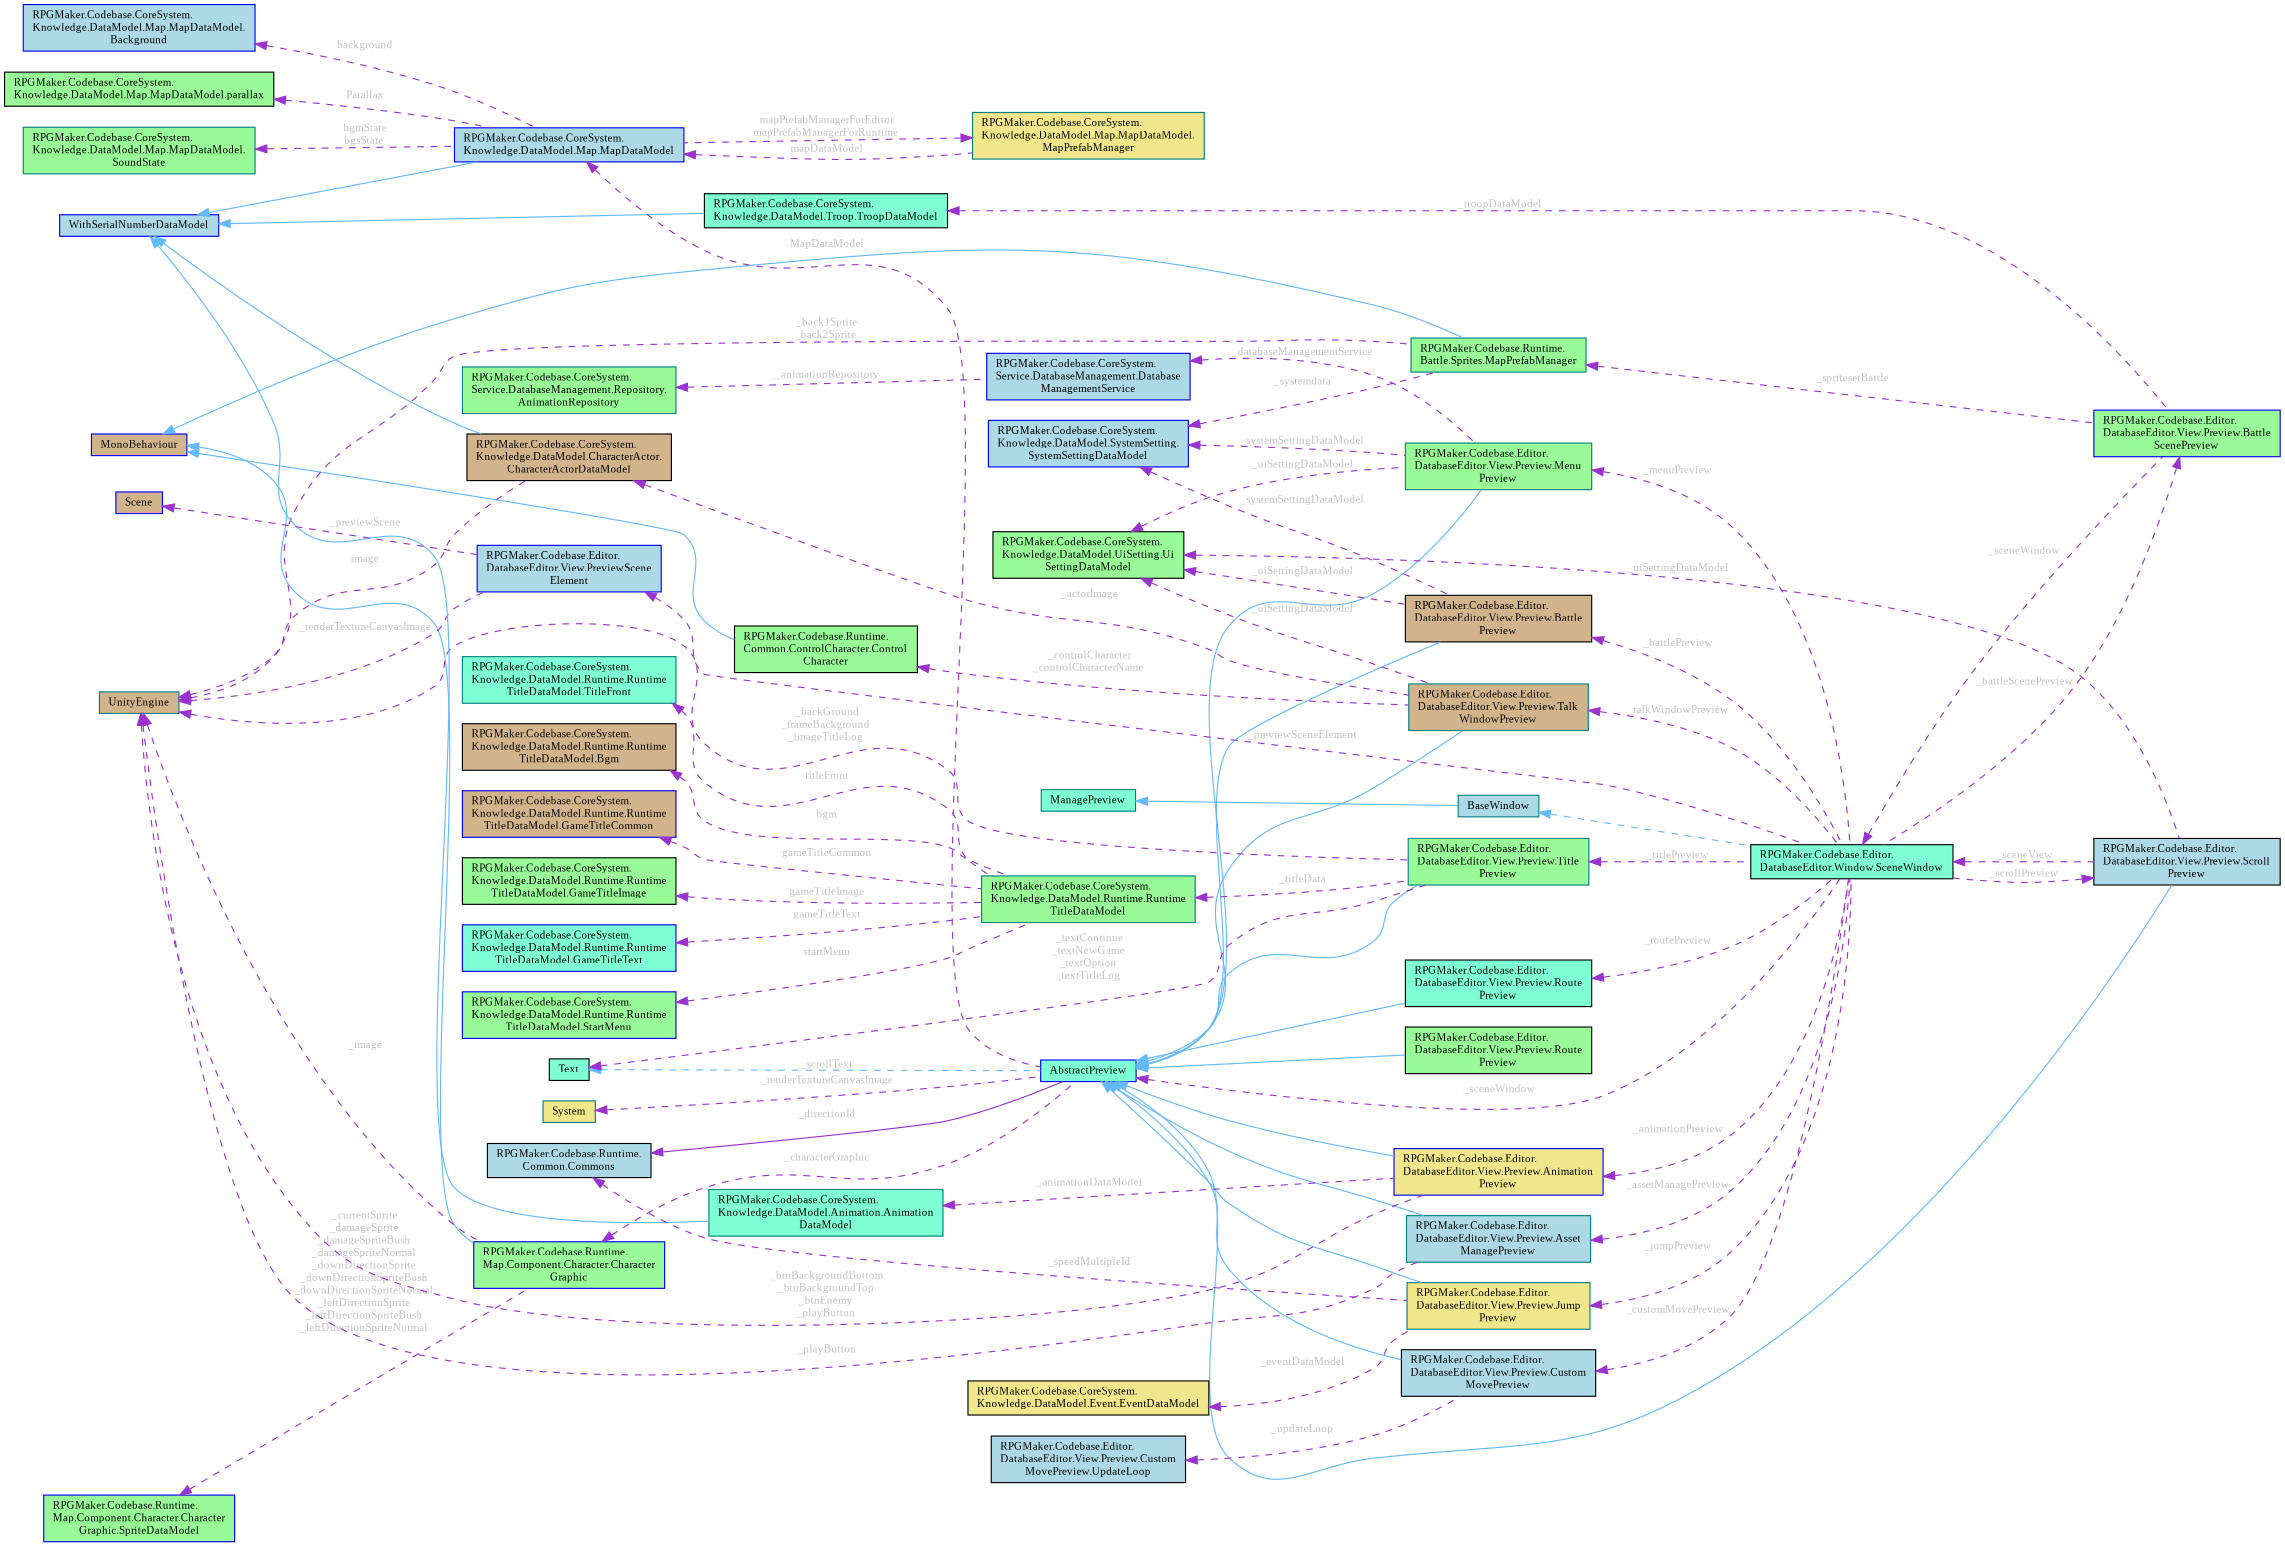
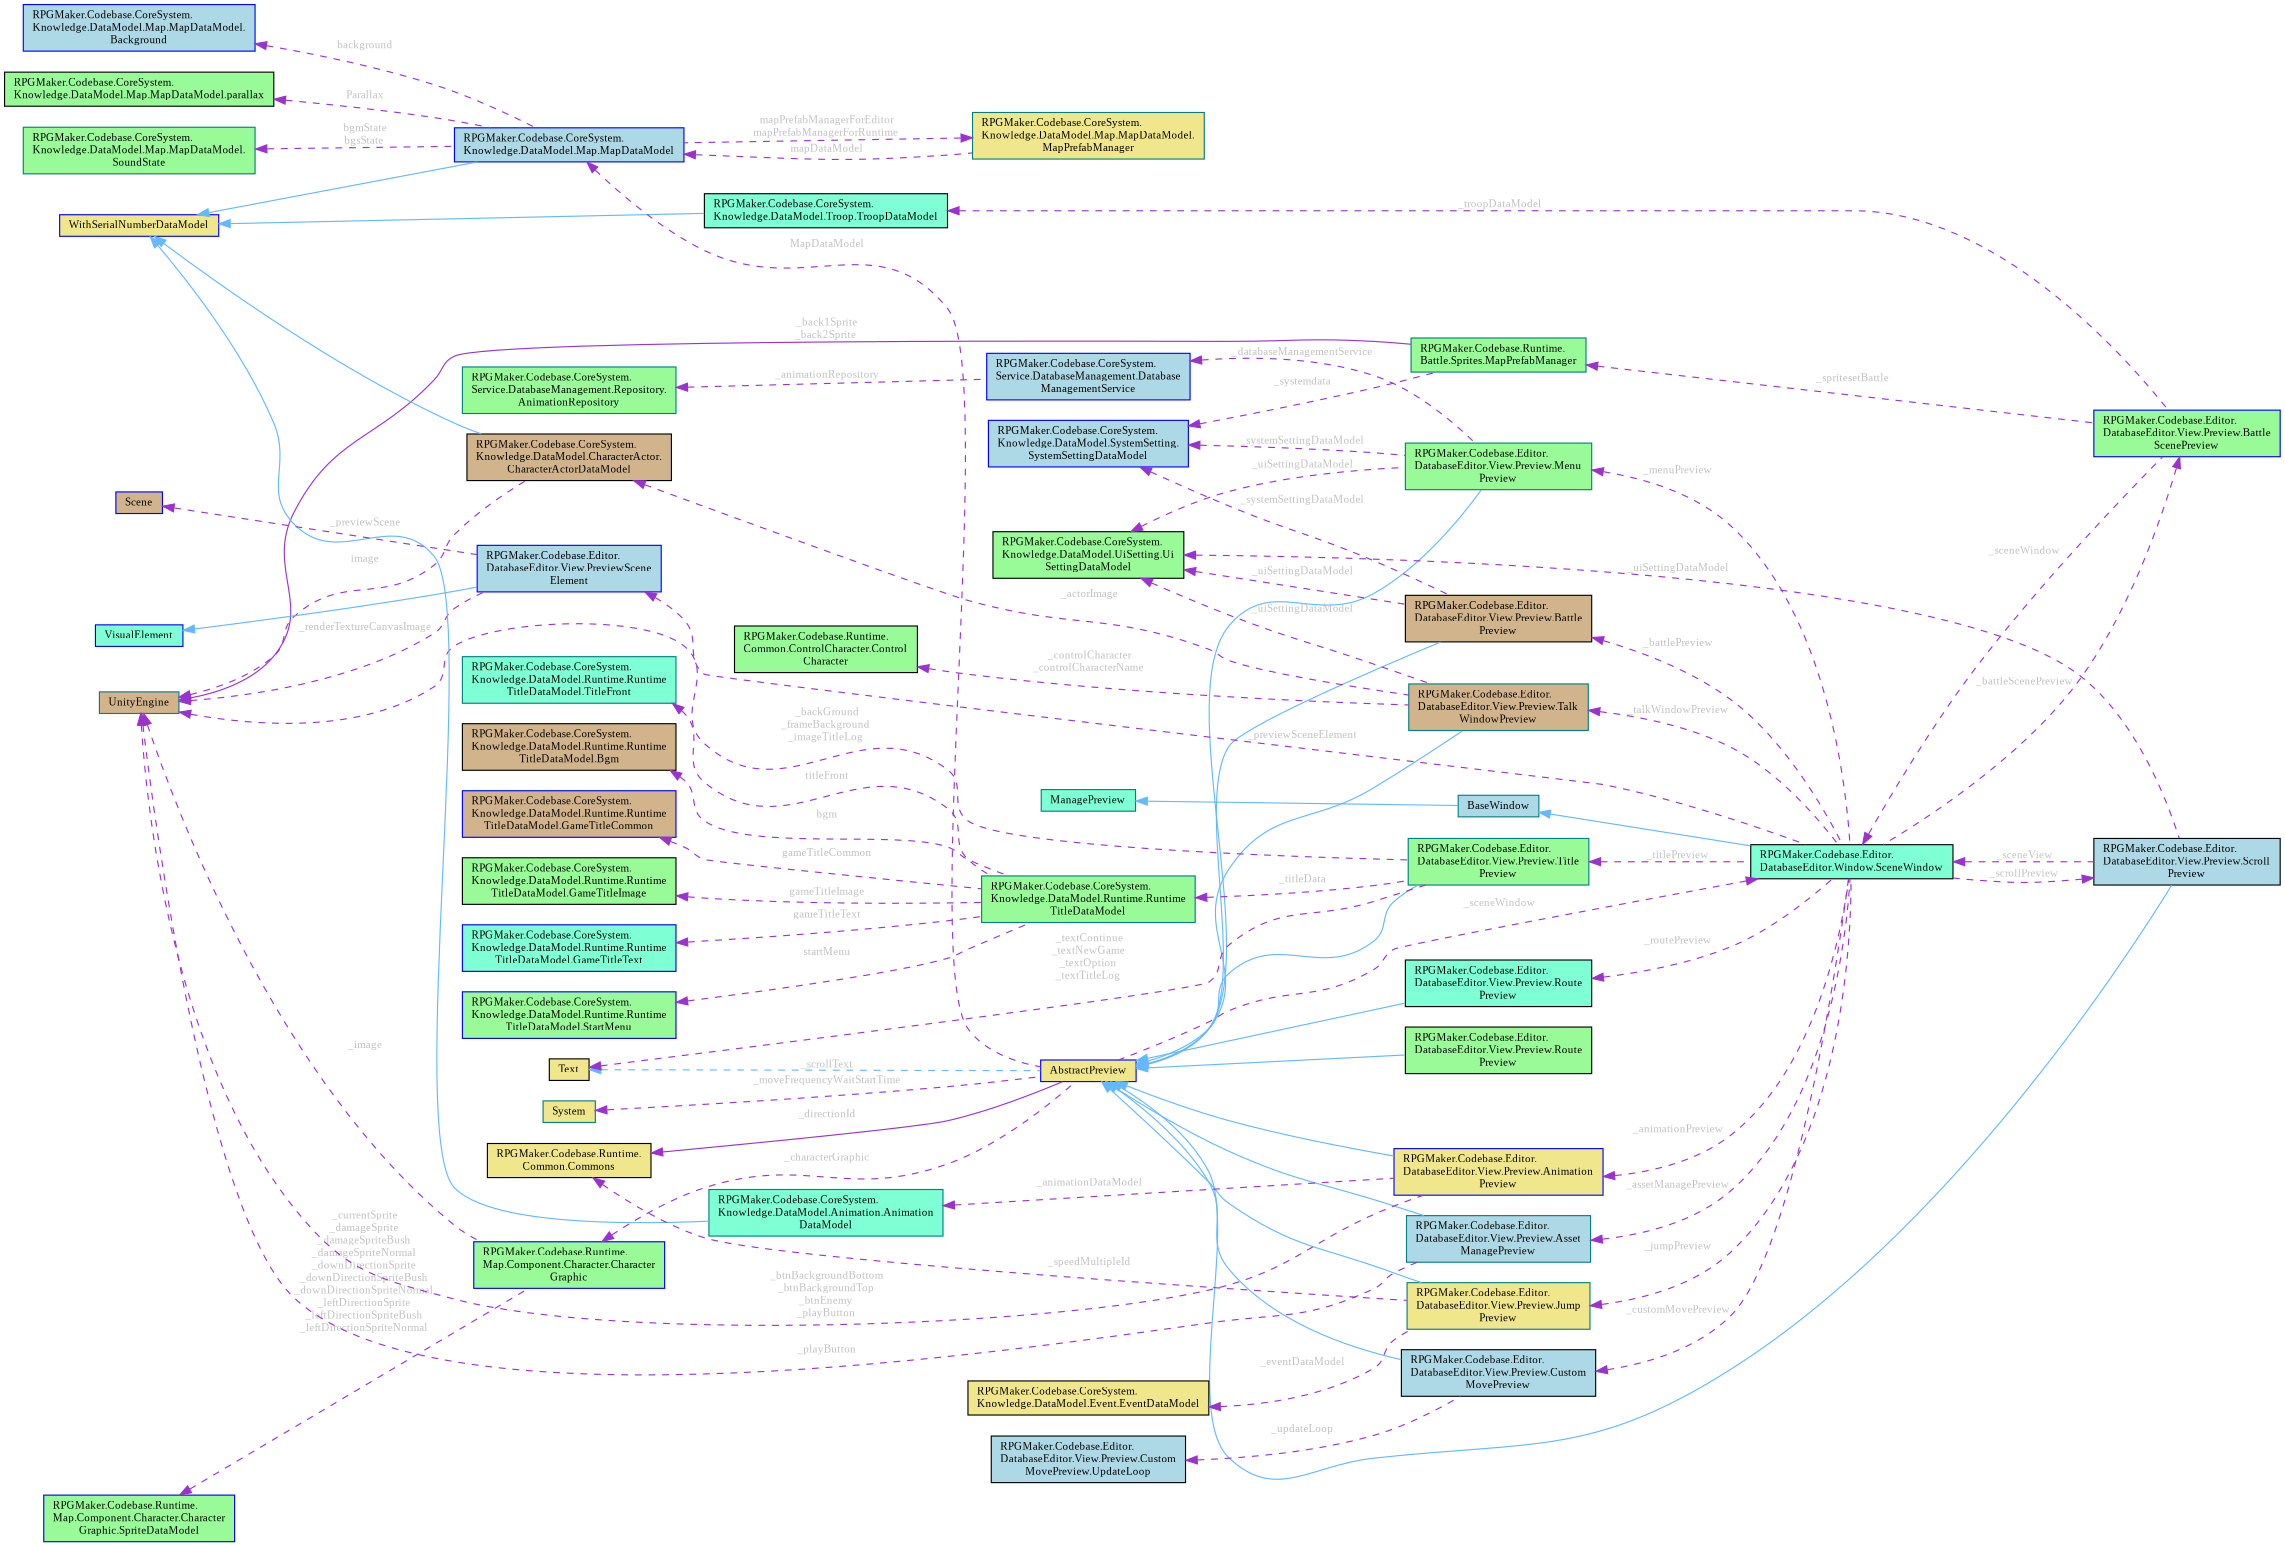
  digraph {
    fontname="Liberation Serif"
    rankdir=LR
    node [color=black fillcolor=palegreen fontname="Liberation Serif" fontsize=10 shape=box style=filled]
    edge [color=darkorchid3 dir=back fontname="Liberation Serif" fontsize=10 labelfontname=Helvetica labelfontsize=10 style=dashed fontcolor=grey]
    n1 [fontcolor=black height=0.2 label="RPGMaker.Codebase.Editor.\lDatabaseEditor.View.Preview.Route\lPreview" width=0.4]
-   n2 [color=blue fillcolor=aquamarine height=0.2 label=AbstractPreview width=0.4]
+   n2 [color=blue fillcolor=khaki height=0.2 label=AbstractPreview width=0.4]
    n3 [color=teal height=0.2 label="RPGMaker.Codebase.Editor.\lDatabaseEditor.View.Preview.Title\lPreview" width=0.4]
    n4 [color=teal fillcolor=lightblue height=0.2 label="RPGMaker.Codebase.Editor.\lDatabaseEditor.View.Preview.Asset\lManagePreview" width=0.4]
    n5 [color=teal height=0.2 label="RPGMaker.Codebase.Editor.\lDatabaseEditor.View.Preview.Menu\lPreview" width=0.4]
    n6 [fillcolor=tan height=0.2 label="RPGMaker.Codebase.Editor.\lDatabaseEditor.View.Preview.Battle\lPreview" width=0.4]
    n7 [color=teal fillcolor=tan height=0.2 label="RPGMaker.Codebase.Editor.\lDatabaseEditor.View.Preview.Talk\lWindowPreview" width=0.4]
    n8 [fillcolor=lightblue height=0.2 label="RPGMaker.Codebase.Editor.\lDatabaseEditor.View.Preview.Scroll\lPreview" width=0.4]
    n9 [color=teal fillcolor=khaki height=0.2 label="RPGMaker.Codebase.Editor.\lDatabaseEditor.View.Preview.Jump\lPreview" width=0.4]
    n10 [fillcolor=aquamarine height=0.2 label="RPGMaker.Codebase.Editor.\lDatabaseEditor.View.Preview.Route\lPreview" width=0.4]
    n11 [color=blue fillcolor=khaki height=0.2 label="RPGMaker.Codebase.Editor.\lDatabaseEditor.View.Preview.Animation\lPreview" width=0.4]
    n12 [fillcolor=lightblue height=0.2 label="RPGMaker.Codebase.Editor.\lDatabaseEditor.View.Preview.Custom\lMovePreview" width=0.4]
    n13 [fillcolor=aquamarine height=0.2 label="RPGMaker.Codebase.Editor.\lDatabaseEditor.Window.SceneWindow" width=0.4]
    n14 [color=blue height=0.2 label="RPGMaker.Codebase.Runtime.\lMap.Component.Character.Character\lGraphic" width=0.4]
-   n15 [color=blue fillcolor=tan height=0.2 label=MonoBehaviour width=0.4]
    n16 [color=teal height=0.2 label="RPGMaker.Codebase.Runtime.\lBattle.Sprites.MapPrefabManager" width=0.4]
    n17 [height=0.2 label="RPGMaker.Codebase.Runtime.\lCommon.ControlCharacter.Control\lCharacter" width=0.4]
    n18 [color=blue height=0.2 label="RPGMaker.Codebase.Editor.\lDatabaseEditor.View.Preview.Battle\lScenePreview" width=0.4]
    n19 [color=blue height=0.2 label="RPGMaker.Codebase.Runtime.\lMap.Component.Character.Character\lGraphic.SpriteDataModel" width=0.4]
    n20 [color=teal fillcolor=tan height=0.2 label=UnityEngine width=0.4]
    n21 [fillcolor=tan height=0.2 label="RPGMaker.Codebase.CoreSystem.\lKnowledge.DataModel.CharacterActor.\lCharacterActorDataModel" width=0.4]
    n22 [color=blue fillcolor=lightblue height=0.2 label="RPGMaker.Codebase.Editor.\lDatabaseEditor.View.PreviewScene\lElement" width=0.4]
    n23 [color=teal fillcolor=lightblue height=0.2 label=BaseWindow width=0.4]
    n24 [color=teal fillcolor=aquamarine height=0.2 label=ManagePreview width=0.4]
-   n25 [fillcolor=aquamarine height=0.2 label=Text width=0.4]
+   n25 [fillcolor=khaki height=0.2 label=Text width=0.4]
    n26 [color=teal height=0.2 label="RPGMaker.Codebase.CoreSystem.\lKnowledge.DataModel.Runtime.Runtime\lTitleDataModel" width=0.4]
    n27 [fillcolor=tan height=0.2 label="RPGMaker.Codebase.CoreSystem.\lKnowledge.DataModel.Runtime.Runtime\lTitleDataModel.Bgm" width=0.4]
    n28 [color=blue fillcolor=tan height=0.2 label="RPGMaker.Codebase.CoreSystem.\lKnowledge.DataModel.Runtime.Runtime\lTitleDataModel.GameTitleCommon" width=0.4]
    n29 [height=0.2 label="RPGMaker.Codebase.CoreSystem.\lKnowledge.DataModel.Runtime.Runtime\lTitleDataModel.GameTitleImage" width=0.4]
    n30 [color=blue fillcolor=aquamarine height=0.2 label="RPGMaker.Codebase.CoreSystem.\lKnowledge.DataModel.Runtime.Runtime\lTitleDataModel.GameTitleText" width=0.4]
    n31 [color=blue height=0.2 label="RPGMaker.Codebase.CoreSystem.\lKnowledge.DataModel.Runtime.Runtime\lTitleDataModel.StartMenu" width=0.4]
    n32 [color=teal fillcolor=aquamarine height=0.2 label="RPGMaker.Codebase.CoreSystem.\lKnowledge.DataModel.Runtime.Runtime\lTitleDataModel.TitleFront" width=0.4]
    n33 [color=blue fillcolor=lightblue height=0.2 label="RPGMaker.Codebase.CoreSystem.\lService.DatabaseManagement.Database\lManagementService" width=0.4]
    n34 [color=teal height=0.2 label="RPGMaker.Codebase.CoreSystem.\lService.DatabaseManagement.Repository.\lAnimationRepository" width=0.4]
    n35 [color=blue fillcolor=lightblue height=0.2 label="RPGMaker.Codebase.CoreSystem.\lKnowledge.DataModel.SystemSetting.\lSystemSettingDataModel" width=0.4]
    n36 [height=0.2 label="RPGMaker.Codebase.CoreSystem.\lKnowledge.DataModel.UiSetting.Ui\lSettingDataModel" width=0.4]
    n37 [fillcolor=aquamarine height=0.2 label="RPGMaker.Codebase.CoreSystem.\lKnowledge.DataModel.Troop.TroopDataModel" width=0.4]
-   n38 [color=blue fillcolor=lightblue height=0.2 label=WithSerialNumberDataModel width=0.4]
+   n38 [color=blue fillcolor=khaki height=0.2 label=WithSerialNumberDataModel width=0.4]
    n39 [color=teal fillcolor=aquamarine height=0.2 label="RPGMaker.Codebase.CoreSystem.\lKnowledge.DataModel.Animation.Animation\lDataModel" width=0.4]
    n40 [color=blue fillcolor=lightblue height=0.2 label="RPGMaker.Codebase.CoreSystem.\lKnowledge.DataModel.Map.MapDataModel" width=0.4]
    n41 [color=teal fillcolor=khaki height=0.2 label="RPGMaker.Codebase.CoreSystem.\lKnowledge.DataModel.Map.MapDataModel.\lMapPrefabManager" width=0.4]
-   n42 [fillcolor=lightblue height=0.2 label="RPGMaker.Codebase.Runtime.\lCommon.Commons" width=0.4]
+   n42 [fillcolor=khaki height=0.2 label="RPGMaker.Codebase.Runtime.\lCommon.Commons" width=0.4]
    n43 [fillcolor=khaki height=0.2 label="RPGMaker.Codebase.CoreSystem.\lKnowledge.DataModel.Event.EventDataModel" width=0.4]
    n44 [fillcolor=lightblue height=0.2 label="RPGMaker.Codebase.Editor.\lDatabaseEditor.View.Preview.Custom\lMovePreview.UpdateLoop" width=0.4]
+   n45 [color=blue fillcolor=aquamarine height=0.2 label=VisualElement width=0.4]
    n46 [color=blue fillcolor=tan height=0.2 label=Scene width=0.4]
    n47 [color=teal fillcolor=khaki height=0.2 label=System width=0.4]
    n48 [color=blue fillcolor=lightblue height=0.2 label="RPGMaker.Codebase.CoreSystem.\lKnowledge.DataModel.Map.MapDataModel.\lBackground" width=0.4]
    n49 [height=0.2 label="RPGMaker.Codebase.CoreSystem.\lKnowledge.DataModel.Map.MapDataModel.parallax" width=0.4]
    n50 [color=teal height=0.2 label="RPGMaker.Codebase.CoreSystem.\lKnowledge.DataModel.Map.MapDataModel.\lSoundState" width=0.4]
    n2 -> n1 [color=steelblue1 style=solid fontcolor=""]
    n2 -> n3 [color=steelblue1 style=solid fontcolor=""]
    n2 -> n4 [color=steelblue1 style=solid fontcolor=""]
    n2 -> n5 [color=steelblue1 style=solid fontcolor=""]
    n2 -> n6 [color=steelblue1 style=solid fontcolor=""]
    n2 -> n7 [color=steelblue1 style=solid fontcolor=""]
    n2 -> n8 [color=steelblue1 style=solid fontcolor=""]
    n2 -> n9 [color=steelblue1 style=solid fontcolor=""]
    n2 -> n10 [color=steelblue1 style=solid fontcolor=""]
    n2 -> n11 [color=steelblue1 style=solid fontcolor=""]
    n2 -> n12 [color=steelblue1 style=solid fontcolor=""]
    n3 -> n13 [label=" _titlePreview"]
    n4 -> n13 [label=" _assetManagePreview"]
    n5 -> n13 [label=" _menuPreview"]
    n6 -> n13 [label=" _battlePreview"]
    n7 -> n13 [label=" _talkWindowPreview"]
    n8 -> n13 [label=" _scrollPreview"]
    n9 -> n13 [label=" _jumpPreview"]
    n10 -> n13 [label=" _routePreview"]
    n11 -> n13 [label=" _animationPreview"]
    n12 -> n13 [label=" _customMovePreview"]
-   n2 -> n13 [label=" _sceneWindow"]
+   n13 -> n2 [label=" _sceneWindow"]
    n13 -> n8 [label=" _sceneView"]
    n13 -> n18 [label=" _sceneWindow"]
    n14 -> n2 [label=" _characterGraphic"]
-   n15 -> n14 [color=steelblue1 style=solid fontcolor=""]
-   n15 -> n16 [color=steelblue1 style=solid fontcolor=""]
-   n15 -> n17 [color=steelblue1 style=solid fontcolor=""]
    n16 -> n18 [label=" _spritesetBattle"]
    n17 -> n7 [label=" _controlCharacter\n_controlCharacterName"]
    n18 -> n13 [label=" _battleScenePreview"]
    n19 -> n14 [label=" _currentSprite\n_damageSprite\n_damageSpriteBush\n_damageSpriteNormal\n_downDirectionSprite\n_downDirectionSpriteBush\n_downDirectionSpriteNormal\n_leftDirectionSprite\n_leftDirectionSpriteBush\n_leftDirectionSpriteNormal\n..."]
    n20 -> n3 [label=" _backGround\n_frameBackground\n_imageTitleLog"]
    n20 -> n4 [label=" _playButton"]
    n20 -> n11 [label=" _btnBackgroundBottom\n_btnBackgroundTop\n_btnEnemy\n_playButton"]
    n20 -> n14 [label=" _image"]
-   n20 -> n16 [label=" _back1Sprite\n_back2Sprite"]
+   n20 -> n16 [label=" _back1Sprite\n_back2Sprite" style=solid]
    n20 -> n21 [label=" image"]
    n20 -> n22 [label=" _renderTextureCanvasImage"]
    n21 -> n7 [label=" _actorImage"]
    n22 -> n13 [label=" _previewSceneElement"]
-   n23 -> n13 [color=steelblue1 fontcolor=""]
+   n23 -> n13 [color=steelblue1 style=solid fontcolor=""]
    n24 -> n23 [color=steelblue1 style=solid fontcolor=""]
    n25 -> n2 [color=steelblue1 label=" _scrollText"]
    n25 -> n3 [label=" _textContinue\n_textNewGame\n_textOption\n_textTitleLog"]
    n26 -> n3 [label=" _titleData"]
    n27 -> n26 [label=" bgm"]
    n28 -> n26 [label=" gameTitleCommon"]
    n29 -> n26 [label=" gameTitleImage"]
    n30 -> n26 [label=" gameTitleText"]
    n31 -> n26 [label=" startMenu"]
    n32 -> n26 [label=" titleFront"]
    n33 -> n5 [label=" _databaseManagementService"]
    n34 -> n33 [label=" _animationRepository"]
    n35 -> n5 [label=" _systemSettingDataModel"]
    n35 -> n6 [label=" _systemSettingDataModel"]
    n35 -> n16 [label=" _systemdata"]
    n36 -> n5 [label=" _uiSettingDataModel"]
    n36 -> n6 [label=" _uiSettingDataModel"]
    n36 -> n7 [label=" _uiSettingDataModel"]
    n36 -> n8 [label=" _uiSettingDataModel"]
    n37 -> n18 [label=" _troopDataModel"]
    n38 -> n21 [color=steelblue1 style=solid fontcolor=""]
    n38 -> n37 [color=steelblue1 style=solid fontcolor=""]
    n38 -> n39 [color=steelblue1 style=solid fontcolor=""]
    n38 -> n40 [color=steelblue1 style=solid fontcolor=""]
    n39 -> n11 [label=" _animationDataModel"]
    n40 -> n2 [label=" MapDataModel"]
    n40 -> n41 [label=" mapDataModel"]
    n41 -> n40 [label=" mapPrefabManagerForEditor\nmapPrefabManagerForRuntime"]
    n42 -> n2 [label=" _directionId" style=solid]
    n42 -> n9 [label=" _speedMultipleId"]
    n43 -> n9 [label=" _eventDataModel"]
    n44 -> n12 [label=" _updateLoop"]
+   n45 -> n22 [color=steelblue1 style=solid fontcolor=""]
    n46 -> n22 [label=" _previewScene"]
-   n47 -> n2 [label=" _renderTextureCanvasImage"]
+   n47 -> n2 [label=" _moveFrequencyWaitStartTime"]
    n48 -> n40 [label=" background"]
    n49 -> n40 [label=" Parallax"]
    n50 -> n40 [label=" bgmState\nbgsState"]
  }
